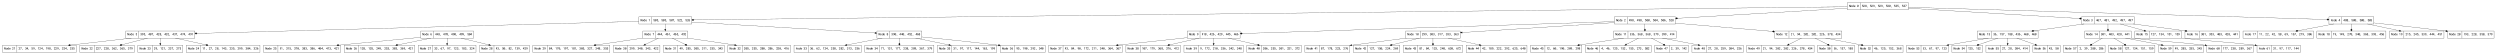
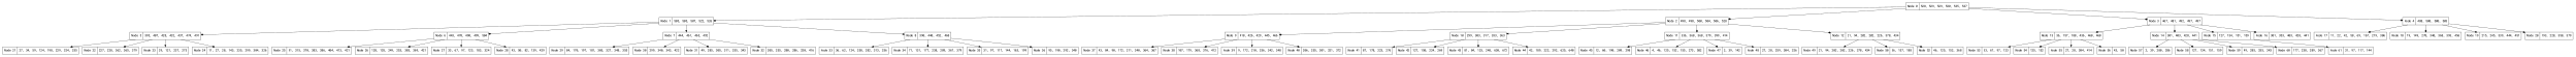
  digraph {
    fontname="Roboto Mono"
    node [fontname="Roboto Mono" shape=record]
    edge [arrowhead=diamond fontname="Roboto Mono"]
    n1 [label="Node 0 | 528, 529, 529, 530, 535, 537 "]
    n2 [label="Node 1 | 505, 505, 507, 522, 526 "]
    n3 [label="Node 2 | 498, 498, 500, 504, 506, 528 "]
    n4 [label="Node 3 | 467, 481, 492, 497, 497 "]
    n5 [label="Node 4 | 488, 500, 500, 503 "]
    n6 [label="Node 5 | 395, 407, 428, 432, 437, 474, 491 "]
    n7 [label="Node 6 | 443, 470, 490, 499, 504 "]
    n8 [label="Node 7 | 444, 461, 465, 492 "]
    n9 [label="Node 8 | 390, 440, 452, 468 "]
    n10 [label="Node 9 | 418, 426, 429, 445, 466 "]
    n11 [label="Node 10 | 299, 303, 317, 333, 363 "]
    n12 [label="Node 11 | 336, 368, 368, 379, 399, 414 "]
    n13 [label="Node 12 | 21, 94, 202, 202, 226, 378, 434 "]
    n14 [label="Node 13 | 36, 157, 188, 436, 460, 460 "]
    n15 [label="Node 14 | 301, 403, 428, 441 "]
    n16 [label="Node 15 | 127, 134, 151, 159 "]
    n17 [label="Node 16 | 301, 353, 403, 428, 441 "]
    n18 [label="Node 17 | 11, 22, 42, 58, 69, 167, 219, 306 "]
    n19 [label="Node 18 | 19, 149, 270, 340, 368, 393, 456 "]
    n20 [label="Node 19 | 215, 245, 339, 444, 451 "]
    n21 [label="Node 20 | 193, 228, 350, 379 "]
    n22 [label="Node 21 | 27, 34, 59, 124, 198, 229, 324, 335 "]
    n23 [label="Node 22 | 227, 228, 362, 365, 379 "]
    n24 [label="Node 23 | 29, 121, 237, 275 "]
    n25 [label="Node 24 | 11, 27, 28, 143, 235, 299, 304, 326 "]
    n26 [label="Node 25 | 91, 315, 370, 383, 386, 404, 413, 421 "]
    n27 [label="Node 26 | 128, 135, 249, 253, 303, 369, 421 "]
    n28 [label="Node 27 | 33, 67, 97, 123, 183, 324 "]
    n29 [label="Node 28 | 43, 50, 82, 139, 429 "]
    n30 [label="Node 29 | 84, 170, 197, 181, 305, 327, 348, 355 "]
    n31 [label="Node 30 | 299, 340, 343, 422 "]
    n32 [label="Node 31 | 49, 285, 305, 311, 335, 343 "]
    n33 [label="Node 32 | 205, 255, 280, 286, 320, 416 "]
    n34 [label="Node 33 | 36, 62, 124, 258, 282, 313, 336 "]
    n35 [label="Node 34 | 71, 131, 177, 238, 289, 367, 379 "]
    n36 [label="Node 35 | 31, 97, 117, 144, 163, 199 "]
    n37 [label="Node 36 | 95, 190, 292, 340 "]
    n38 [label="Node 37 | 43, 84, 90, 172, 211, 340, 364, 367 "]
    n39 [label="Node 38 | 107, 179, 368, 376, 412 "]
    n40 [label="Node 39 | 9, 172, 210, 336, 342, 348 "]
    n41 [label="Node 40 | 206, 255, 301, 321, 372 "]
    n42 [label="Node 41 | 87, 178, 223, 276 "]
    n43 [label="Node 42 | 127, 150, 224, 269 "]
    n44 [label="Node 43 | 81, 84, 133, 248, 630, 672 "]
    n45 [label="Node 44 | 42, 189, 222, 292, 625, 640 "]
    n46 [label="Node 45 | 12, 60, 190, 209, 298 "]
    n47 [label="Node 46 | 4, 46, 125, 152, 155, 273, 582 "]
    n48 [label="Node 47 | 2, 39, 142 "]
    n49 [label="Node 48 | 27, 28, 259, 304, 326 "]
    n50 [label="Node 49 | 21, 94, 202, 202, 226, 378, 434 "]
    n51 [label="Node 50 | 36, 157, 188 "]
    n52 [label="Node 52 | 46, 125, 152, 368 "]
    n53 [label="Node 53 | 33, 67, 97, 123 "]
    n54 [label="Node 54 | 125, 152 "]
    n55 [label="Node 55 | 27, 28, 304, 414 "]
    n56 [label="Node 56 | 43, 50 "]
    n57 [label="Node 57 | 2, 39, 280, 286 "]
    n58 [label="Node 58 | 127, 134, 151, 159 "]
    n59 [label="Node 59 | 49, 285, 335, 343 "]
    n60 [label="Node 60 | 177, 238, 289, 367 "]
    n61 [label="Node 61 | 31, 97, 117, 144 "]
    n1 -> n2
    n1 -> n3
    n1 -> n4
    n1 -> n5
    n2 -> n6
+   n2 -> n7
    n2 -> n8 [arrowhead=normal]
    n2 -> n9 [arrowhead=normal]
    n3 -> n10
    n3 -> n11 [arrowhead=normal]
    n3 -> n12
    n3 -> n13
    n4 -> n14
    n4 -> n15
    n4 -> n16 [arrowhead=normal]
    n4 -> n17
    n5 -> n18
    n5 -> n19
    n5 -> n20 [arrowhead=normal]
    n5 -> n21
    n6 -> n22
    n6 -> n23
    n6 -> n24 [arrowhead=normal]
    n6 -> n25
    n7 -> n26
    n7 -> n27
    n7 -> n28 [arrowhead=normal]
    n7 -> n29 [arrowhead=normal]
    n8 -> n30
    n8 -> n31 [arrowhead=normal]
    n8 -> n32
    n8 -> n33 [arrowhead=normal]
    n9 -> n34 [arrowhead=normal]
    n9 -> n35
    n9 -> n36 [arrowhead=normal]
    n9 -> n37
    n10 -> n38
    n10 -> n39
    n10 -> n40 [arrowhead=normal]
    n10 -> n41
    n11 -> n42 [arrowhead=normal]
    n11 -> n43
    n11 -> n44
    n11 -> n45 [arrowhead=normal]
    n12 -> n46
    n12 -> n47 [arrowhead=normal]
    n12 -> n48
    n12 -> n49 [arrowhead=normal]
    n13 -> n50 [arrowhead=normal]
    n13 -> n51
    n13 -> n52
    n14 -> n53 [arrowhead=normal]
    n14 -> n54
    n14 -> n55 [arrowhead=normal]
    n14 -> n56 [arrowhead=normal]
    n15 -> n57
    n15 -> n58
    n15 -> n59 [arrowhead=normal]
    n15 -> n60 [arrowhead=normal]
    n16 -> n61 [arrowhead=normal]
  }
